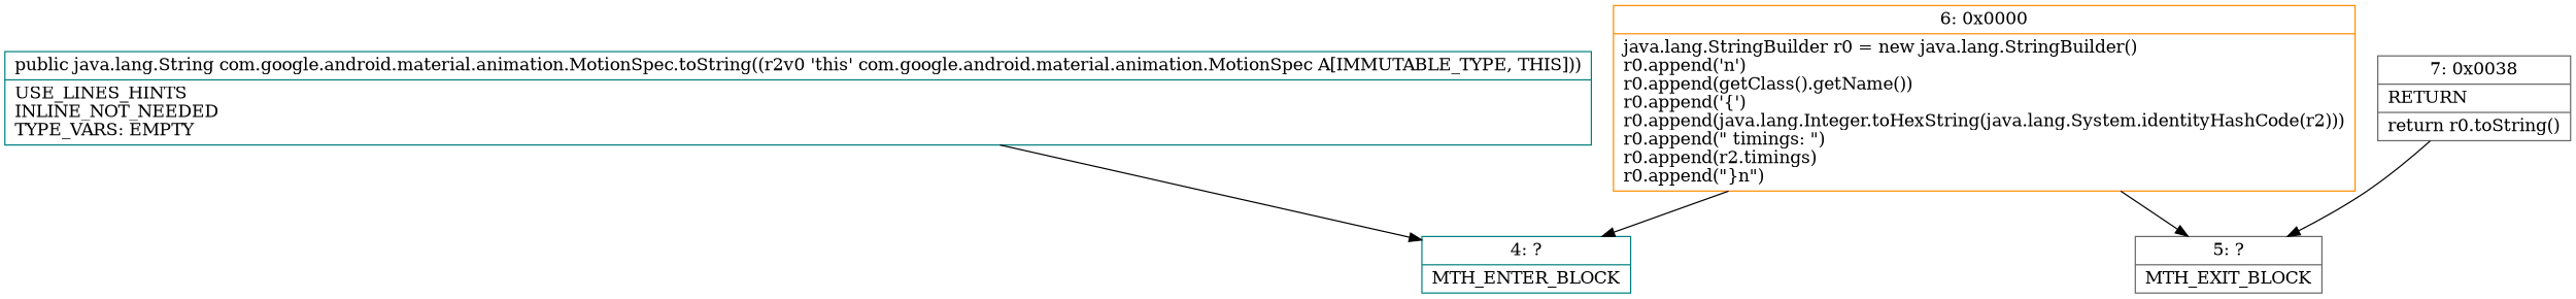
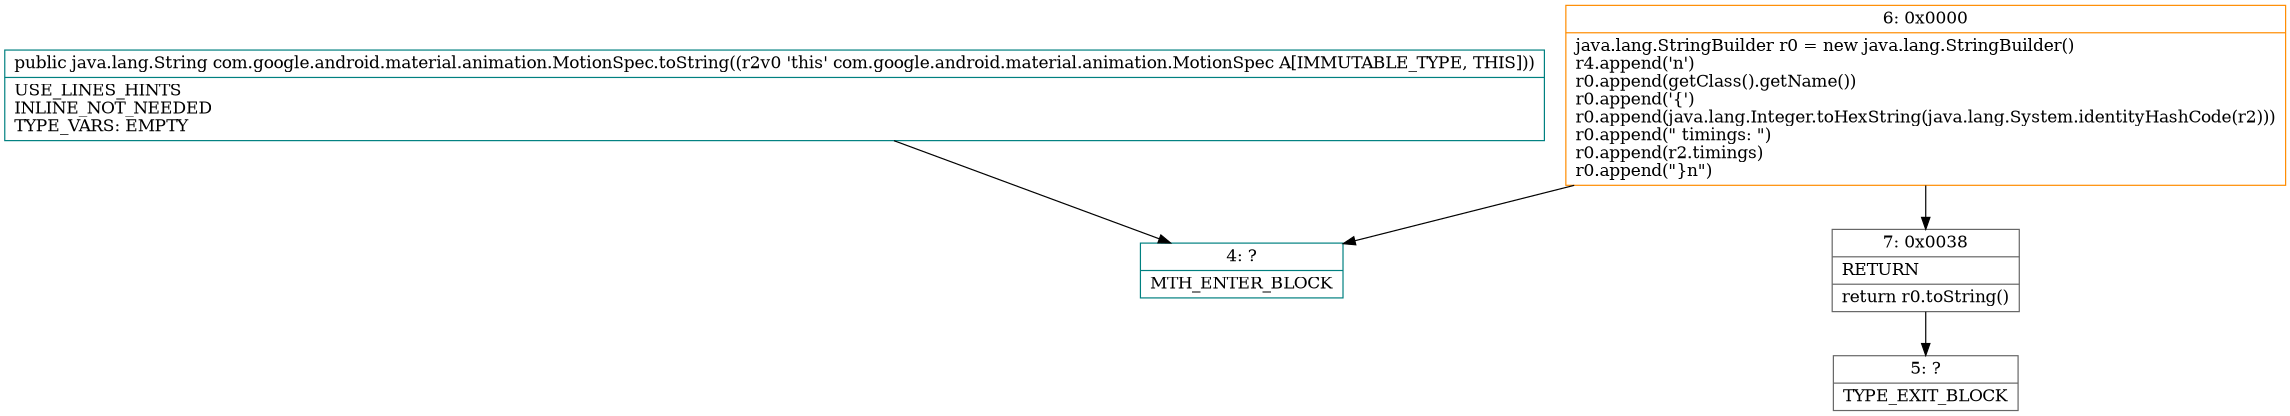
  digraph {
    fontname="DejaVu Serif"
    node [color=teal fontname="DejaVu Serif" shape=record]
    edge [fontname="DejaVu Serif"]
    n1 [label="{4\:\ ?|MTH_ENTER_BLOCK\l}"]
-   n2 [color=darkorange label="{6\:\ 0x0000|java.lang.StringBuilder r0 = new java.lang.StringBuilder()\lr0.append('n')\lr0.append(getClass().getName())\lr0.append('\{')\lr0.append(java.lang.Integer.toHexString(java.lang.System.identityHashCode(r2)))\lr0.append(\" timings: \")\lr0.append(r2.timings)\lr0.append(\"\}n\")\l}"]
+   n2 [color=darkorange label="{6\:\ 0x0000|java.lang.StringBuilder r0 = new java.lang.StringBuilder()\lr4.append('n')\lr0.append(getClass().getName())\lr0.append('\{')\lr0.append(java.lang.Integer.toHexString(java.lang.System.identityHashCode(r2)))\lr0.append(\" timings: \")\lr0.append(r2.timings)\lr0.append(\"\}n\")\l}"]
    n3 [color=gray40 label="{7\:\ 0x0038|RETURN\l|return r0.toString()\l}"]
-   n4 [color=gray40 label="{5\:\ ?|MTH_EXIT_BLOCK\l}"]
+   n4 [color=gray40 label="{5\:\ ?|TYPE_EXIT_BLOCK\l}"]
    n5 [label="{public java.lang.String com.google.android.material.animation.MotionSpec.toString((r2v0 'this' com.google.android.material.animation.MotionSpec A[IMMUTABLE_TYPE, THIS]))  | USE_LINES_HINTS\lINLINE_NOT_NEEDED\lTYPE_VARS: EMPTY\l}"]
    n2 -> n1
-   n2 -> n4
+   n2 -> n3
    n3 -> n4
    n5 -> n1
  }
